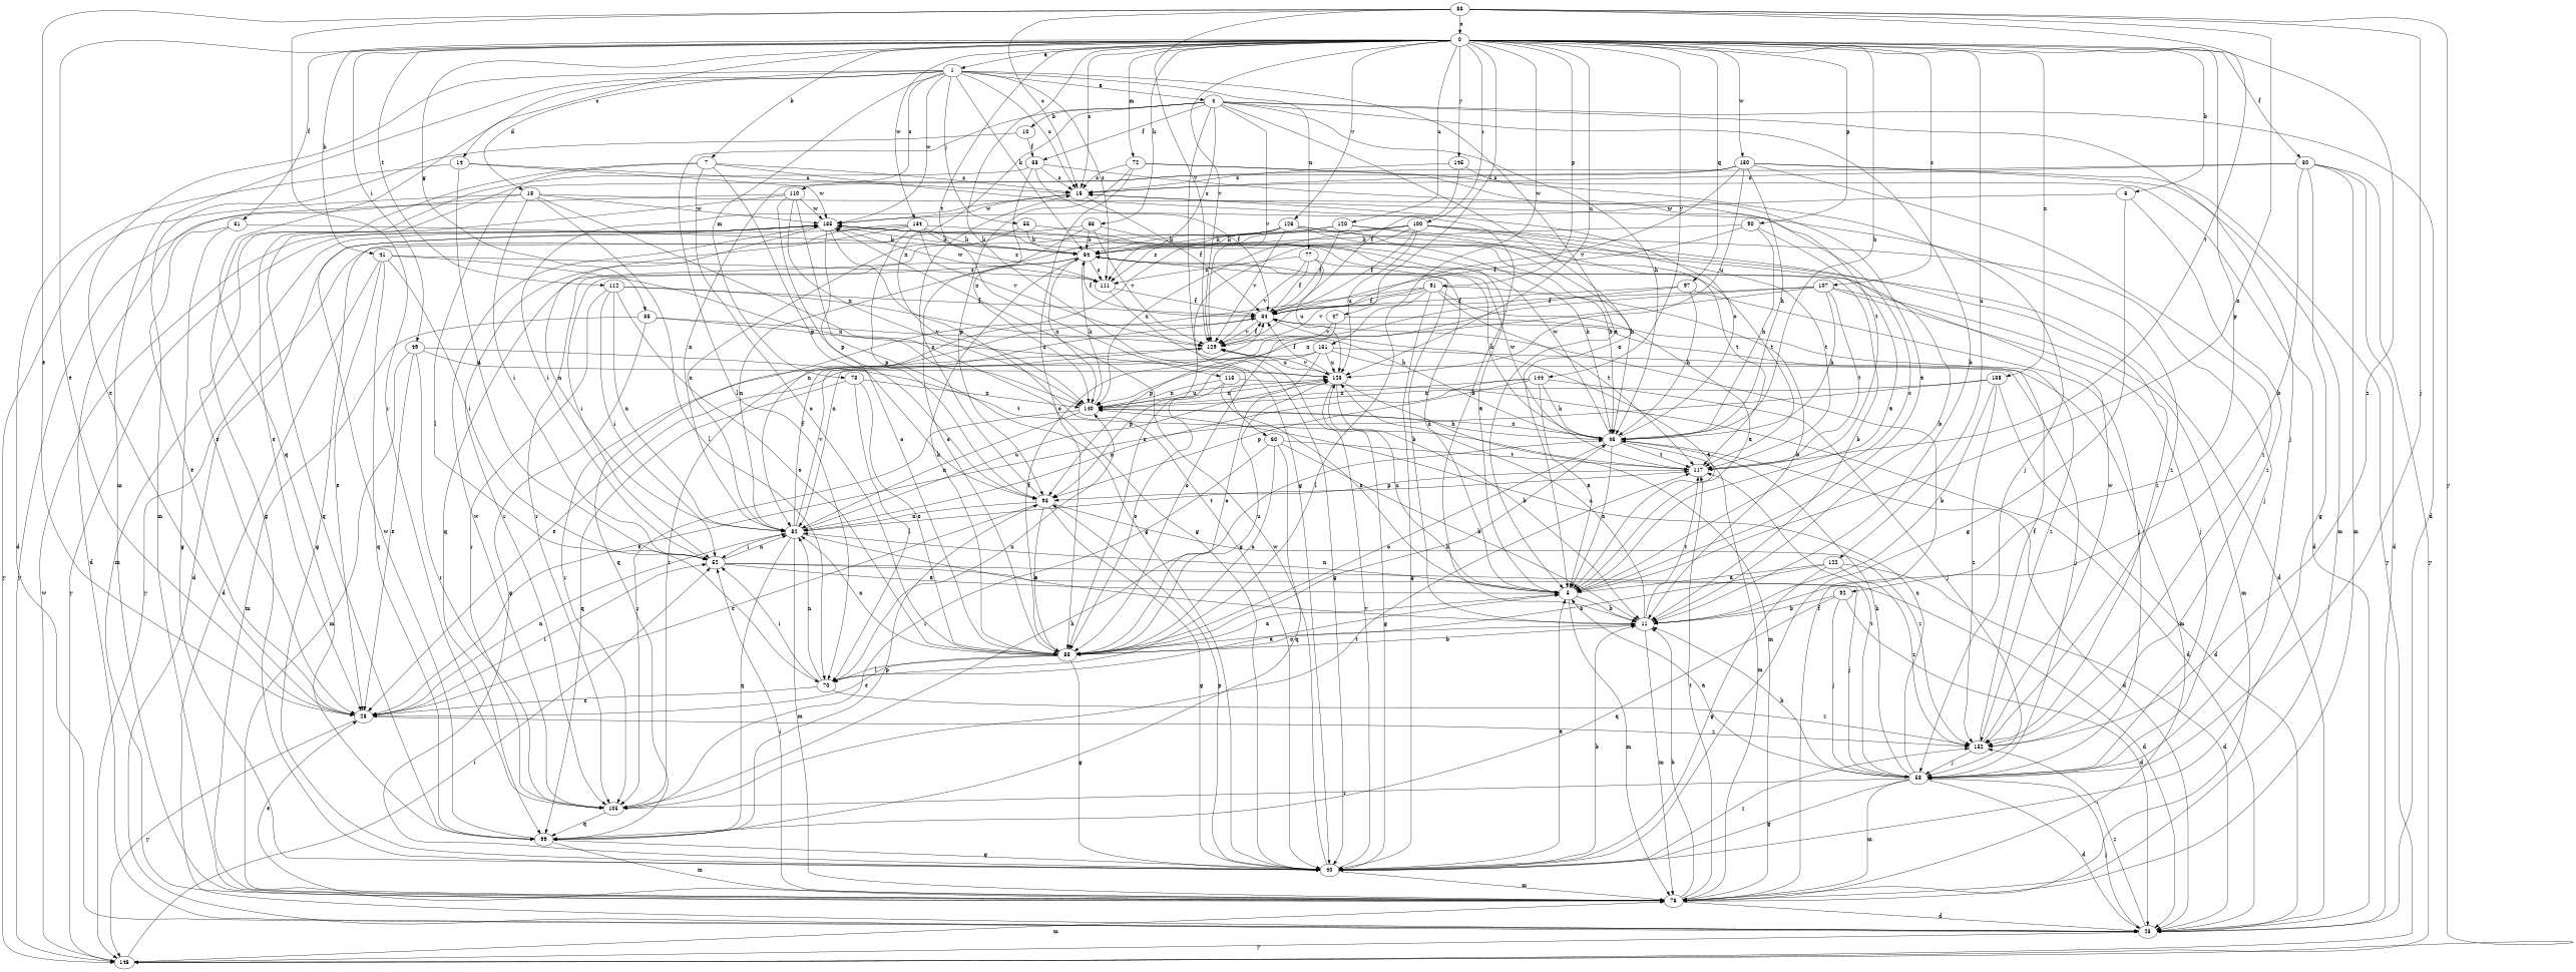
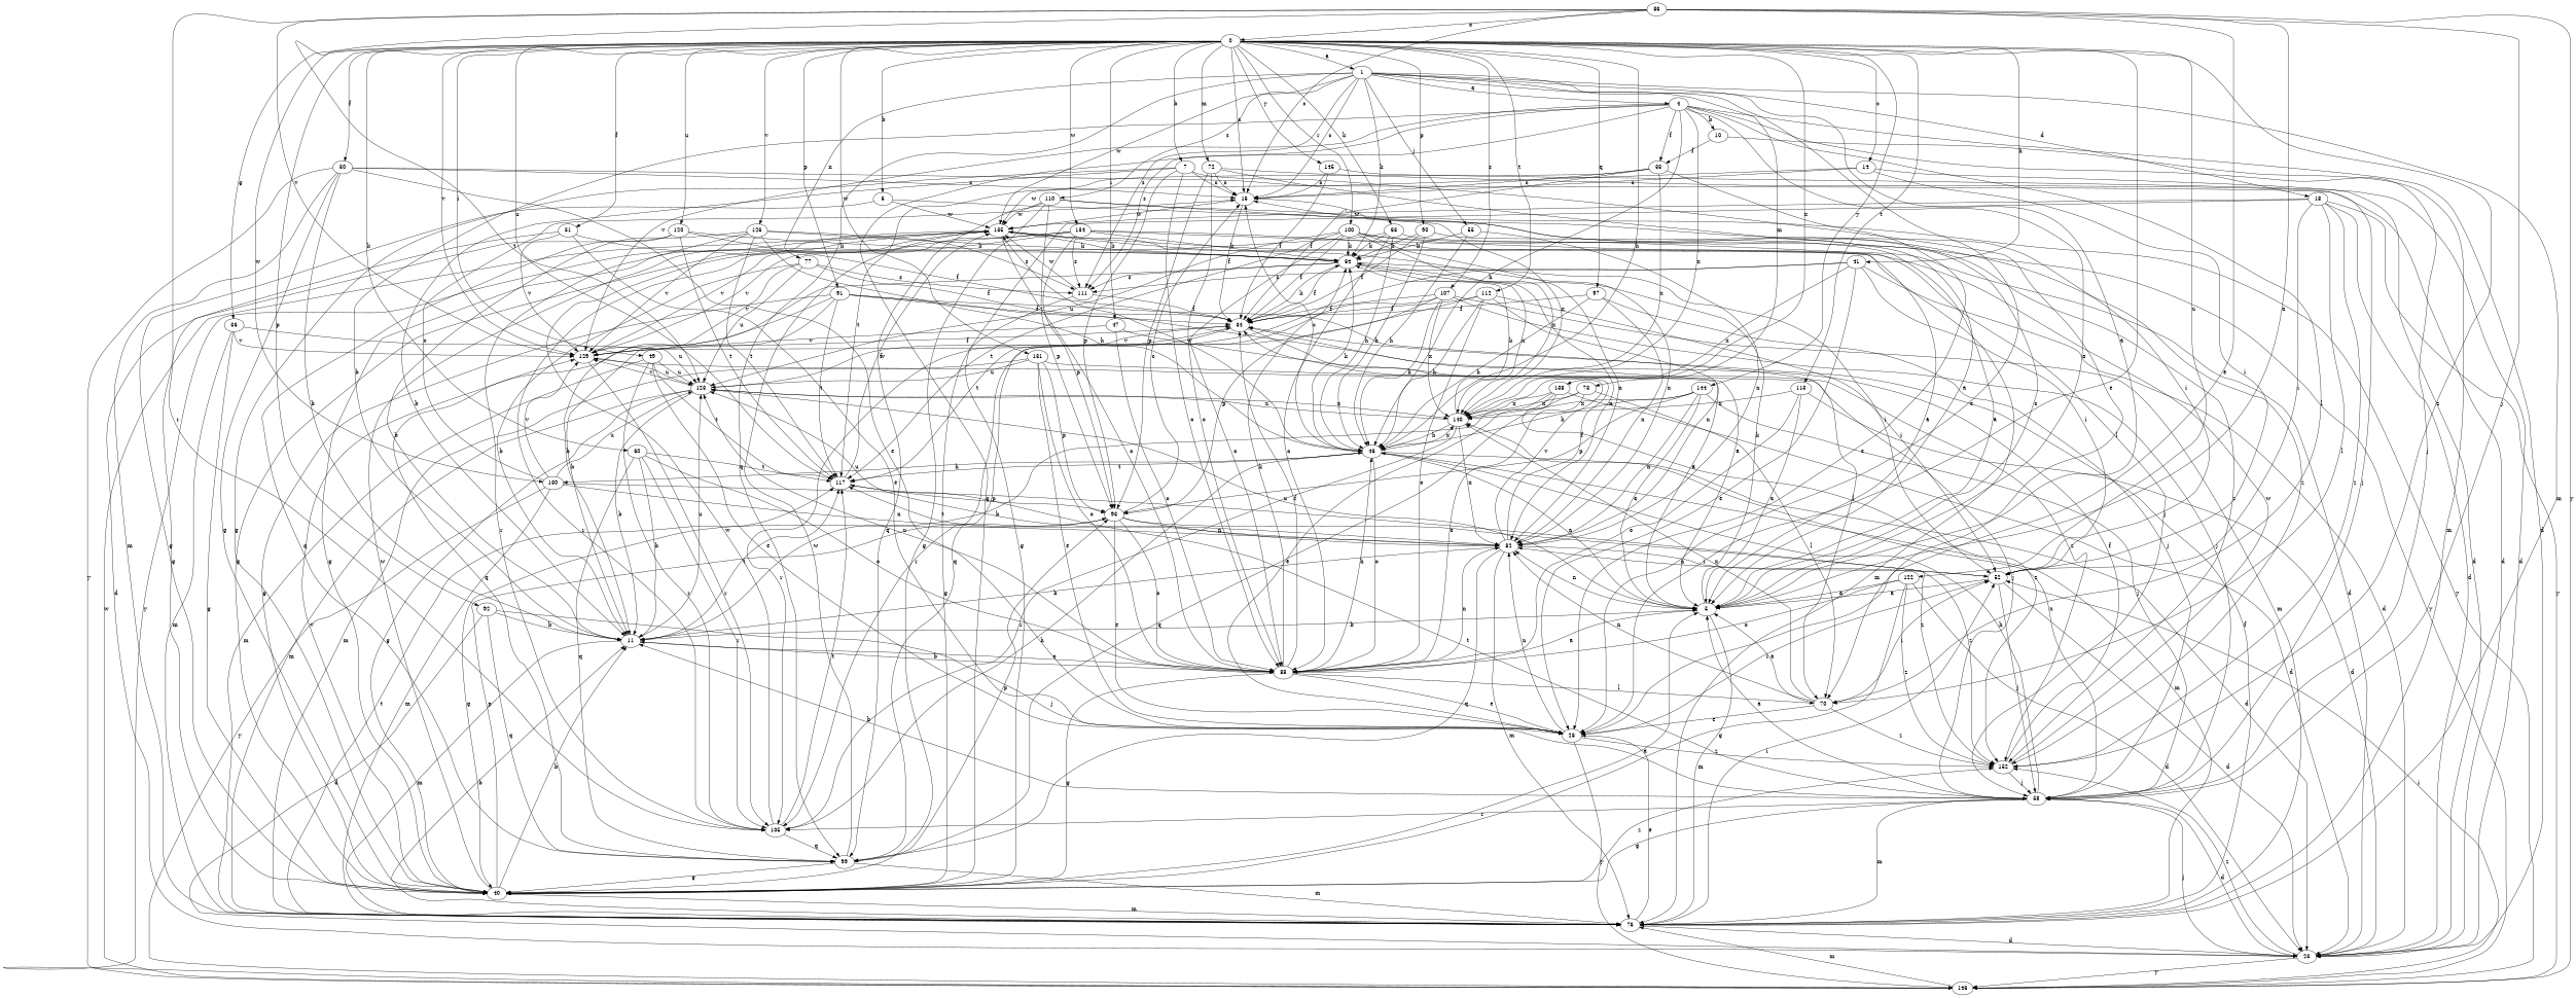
  strict digraph {
    0
    1
    6
    7
    14
    16
    28
    30
    31
    36
    41
    46
    47
    49
    60
    63
    72
    90
    91
    92
    97
    100
    107
    112
    113
    120
    122
    123
    126
    129
    130
    131
    134
    138
    144
    145
    152
    4
    5
    18
    55
    64
    73
    76
    77
    99
    110
    111
    135
    40
    11
    70
    88
    93
    23
    52
    34
    82
    146
    140
    117
    105
    58
    86
    10
    33
    0 -> 1 [label=a]
    0 -> 6 [label=b]
    0 -> 7 [label=b]
    0 -> 14 [label=c]
    0 -> 16 [label=c]
    0 -> 28 [label=e]
    0 -> 30 [label=f]
    0 -> 31 [label=f]
    0 -> 36 [label=g]
    0 -> 41 [label=h]
    0 -> 46 [label=h]
    0 -> 47 [label=i]
    0 -> 49 [label=i]
    0 -> 60 [label=k]
    0 -> 63 [label=k]
    0 -> 72 [label=m]
    0 -> 90 [label=p]
    0 -> 91 [label=p]
    0 -> 92 [label=p]
    0 -> 97 [label=q]
    0 -> 100 [label=r]
    0 -> 107 [label=s]
    0 -> 112 [label=t]
    0 -> 113 [label=t]
    0 -> 120 [label=u]
    0 -> 122 [label=u]
    0 -> 123 [label=u]
    0 -> 126 [label=v]
    0 -> 129 [label=v]
    0 -> 130 [label=w]
    0 -> 131 [label=w]
    0 -> 134 [label=w]
    0 -> 138 [label=x]
    0 -> 144 [label=y]
    0 -> 145 [label=y]
    0 -> 152 [label=z]
    1 -> 16 [label=c]
    1 -> 28 [label=e]
    1 -> 4 [label=a]
    1 -> 5 [label=a]
    1 -> 18 [label=d]
    1 -> 55 [label=j]
    1 -> 64 [label=k]
    1 -> 73 [label=m]
    1 -> 76 [label=m]
    1 -> 77 [label=n]
    1 -> 99 [label=q]
    1 -> 110 [label=s]
    1 -> 111 [label=s]
    1 -> 135 [label=w]
    6 -> 152 [label=z]
    6 -> 135 [label=w]
    6 -> 40 [label=g]
    7 -> 16 [label=c]
    7 -> 40 [label=g]
    7 -> 11 [label=b]
    7 -> 70 [label=l]
    7 -> 88 [label=o]
    7 -> 93 [label=p]
    14 -> 16 [label=c]
    14 -> 135 [label=w]
    14 -> 23 [label=d]
    14 -> 52 [label=i]
    16 -> 135 [label=w]
    16 -> 52 [label=i]
    16 -> 34 [label=f]
    28 -> 152 [label=z]
    28 -> 52 [label=i]
    28 -> 82 [label=n]
    28 -> 146 [label=y]
    30 -> 16 [label=c]
    30 -> 28 [label=e]
    30 -> 76 [label=m]
    30 -> 40 [label=g]
    30 -> 11 [label=b]
    30 -> 23 [label=d]
    30 -> 146 [label=y]
    31 -> 28 [label=e]
    31 -> 64 [label=k]
    31 -> 40 [label=g]
    36 -> 123 [label=u]
    36 -> 129 [label=v]
    36 -> 76 [label=m]
    36 -> 40 [label=g]
    41 -> 28 [label=e]
    41 -> 99 [label=q]
    41 -> 111 [label=s]
    41 -> 23 [label=d]
    41 -> 52 [label=i]
    41 -> 140 [label=x]
    46 -> 16 [label=c]
    46 -> 5 [label=a]
    46 -> 64 [label=k]
    46 -> 76 [label=m]
    46 -> 135 [label=w]
    46 -> 88 [label=o]
    46 -> 23 [label=d]
    46 -> 140 [label=x]
    46 -> 117 [label=t]
    47 -> 129 [label=v]
    47 -> 152 [label=z]
    47 -> 88 [label=o]
    49 -> 28 [label=e]
    49 -> 123 [label=u]
    49 -> 76 [label=m]
    49 -> 117 [label=t]
    49 -> 105 [label=r]
    60 -> 99 [label=q]
    60 -> 11 [label=b]
    60 -> 88 [label=o]
    60 -> 117 [label=t]
    60 -> 105 [label=r]
    63 -> 46 [label=h]
    63 -> 129 [label=v]
    63 -> 64 [label=k]
    63 -> 88 [label=o]
    63 -> 146 [label=y]
    72 -> 16 [label=c]
    72 -> 5 [label=a]
    72 -> 88 [label=o]
    72 -> 93 [label=p]
    72 -> 58 [label=j]
    90 -> 46 [label=h]
    90 -> 5 [label=a]
    90 -> 64 [label=k]
    90 -> 34 [label=f]
-   91 -> 129 [label=v]
+   31 -> 129 [label=v]
    91 -> 5 [label=a]
    91 -> 99 [label=q]
    91 -> 40 [label=g]
    91 -> 11 [label=b]
    91 -> 70 [label=l]
    91 -> 34 [label=f]
    91 -> 117 [label=t]
    92 -> 99 [label=q]
    92 -> 11 [label=b]
    92 -> 23 [label=d]
    92 -> 58 [label=j]
    97 -> 46 [label=h]
    97 -> 34 [label=f]
    97 -> 82 [label=n]
    97 -> 58 [label=j]
    100 -> 123 [label=u]
    100 -> 152 [label=z]
    100 -> 64 [label=k]
    100 -> 88 [label=o]
    100 -> 34 [label=f]
    100 -> 82 [label=n]
    100 -> 140 [label=x]
    100 -> 117 [label=t]
    100 -> 58 [label=j]
    107 -> 46 [label=h]
    107 -> 76 [label=m]
    107 -> 93 [label=p]
    107 -> 34 [label=f]
    107 -> 140 [label=x]
    107 -> 117 [label=t]
    107 -> 58 [label=j]
    112 -> 46 [label=h]
    112 -> 88 [label=o]
    112 -> 52 [label=i]
    112 -> 34 [label=f]
    112 -> 82 [label=n]
    112 -> 105 [label=r]
    113 -> 5 [label=a]
    113 -> 88 [label=o]
    113 -> 23 [label=d]
    113 -> 140 [label=x]
    120 -> 64 [label=k]
    120 -> 99 [label=q]
    120 -> 23 [label=d]
    120 -> 34 [label=f]
    120 -> 117 [label=t]
    122 -> 152 [label=z]
    122 -> 5 [label=a]
    122 -> 40 [label=g]
    122 -> 88 [label=o]
    122 -> 23 [label=d]
    123 -> 129 [label=v]
    123 -> 76 [label=m]
    123 -> 40 [label=g]
    123 -> 11 [label=b]
    123 -> 34 [label=f]
    123 -> 140 [label=x]
    126 -> 46 [label=h]
    126 -> 129 [label=v]
    126 -> 64 [label=k]
    126 -> 111 [label=s]
    126 -> 11 [label=b]
    126 -> 117 [label=t]
    126 -> 105 [label=r]
    129 -> 123 [label=u]
    129 -> 34 [label=f]
    129 -> 105 [label=r]
    130 -> 16 [label=c]
-   130 -> 46 [label=h]
+   46 -> 130 [label=h]
    130 -> 123 [label=u]
    130 -> 129 [label=v]
    130 -> 152 [label=z]
    130 -> 76 [label=m]
    130 -> 82 [label=n]
    130 -> 146 [label=y]
    131 -> 28 [label=e]
    131 -> 123 [label=u]
    131 -> 76 [label=m]
    131 -> 88 [label=o]
    131 -> 93 [label=p]
    131 -> 58 [label=j]
    134 -> 129 [label=v]
    134 -> 5 [label=a]
    134 -> 64 [label=k]
    134 -> 111 [label=s]
    134 -> 40 [label=g]
    134 -> 93 [label=p]
    134 -> 23 [label=d]
    134 -> 105 [label=r]
    138 -> 28 [label=e]
    138 -> 152 [label=z]
    138 -> 11 [label=b]
    138 -> 23 [label=d]
    138 -> 140 [label=x]
    144 -> 46 [label=h]
    144 -> 5 [label=a]
    144 -> 93 [label=p]
    144 -> 82 [label=n]
    144 -> 140 [label=x]
    144 -> 58 [label=j]
    145 -> 16 [label=c]
    145 -> 23 [label=d]
    145 -> 34 [label=f]
    152 -> 135 [label=w]
    152 -> 34 [label=f]
    152 -> 58 [label=j]
    4 -> 46 [label=h]
    4 -> 129 [label=v]
    4 -> 5 [label=a]
    4 -> 111 [label=s]
    4 -> 40 [label=g]
    4 -> 11 [label=b]
    4 -> 70 [label=l]
    4 -> 23 [label=d]
    4 -> 140 [label=x]
    4 -> 58 [label=j]
    4 -> 10 [label=b]
    4 -> 33 [label=f]
    5 -> 16 [label=c]
    5 -> 123 [label=u]
    5 -> 64 [label=k]
    5 -> 76 [label=m]
    5 -> 11 [label=b]
    5 -> 82 [label=n]
    18 -> 152 [label=z]
    18 -> 135 [label=w]
    18 -> 40 [label=g]
    18 -> 70 [label=l]
    18 -> 23 [label=d]
    18 -> 52 [label=i]
    18 -> 146 [label=y]
    55 -> 46 [label=h]
    55 -> 64 [label=k]
    55 -> 82 [label=n]
    64 -> 111 [label=s]
    64 -> 11 [label=b]
    64 -> 52 [label=i]
    64 -> 34 [label=f]
    64 -> 82 [label=n]
    64 -> 140 [label=x]
    73 -> 99 [label=q]
    73 -> 70 [label=l]
    73 -> 88 [label=o]
    73 -> 140 [label=x]
    76 -> 28 [label=e]
    76 -> 11 [label=b]
    76 -> 23 [label=d]
    76 -> 52 [label=i]
    76 -> 34 [label=f]
    76 -> 117 [label=t]
    77 -> 123 [label=u]
    77 -> 129 [label=v]
    77 -> 111 [label=s]
    77 -> 11 [label=b]
    77 -> 34 [label=f]
    99 -> 76 [label=m]
    99 -> 135 [label=w]
    99 -> 40 [label=g]
    99 -> 93 [label=p]
    110 -> 99 [label=q]
    110 -> 135 [label=w]
    110 -> 40 [label=g]
    110 -> 93 [label=p]
    110 -> 146 [label=y]
    110 -> 140 [label=x]
    111 -> 135 [label=w]
    111 -> 40 [label=g]
    111 -> 34 [label=f]
    135 -> 64 [label=k]
    135 -> 76 [label=m]
    135 -> 40 [label=g]
    135 -> 88 [label=o]
    135 -> 82 [label=n]
    135 -> 146 [label=y]
    40 -> 129 [label=v]
    40 -> 152 [label=z]
    40 -> 5 [label=a]
    40 -> 76 [label=m]
    40 -> 135 [label=w]
    40 -> 11 [label=b]
    40 -> 93 [label=p]
    11 -> 123 [label=u]
    11 -> 76 [label=m]
    11 -> 88 [label=o]
    11 -> 117 [label=t]
    70 -> 28 [label=e]
    70 -> 152 [label=z]
    70 -> 5 [label=a]
    70 -> 52 [label=i]
    70 -> 82 [label=n]
    70 -> 140 [label=x]
    88 -> 28 [label=e]
    88 -> 46 [label=h]
    88 -> 123 [label=u]
    88 -> 5 [label=a]
    88 -> 64 [label=k]
    88 -> 40 [label=g]
    88 -> 11 [label=b]
    88 -> 70 [label=l]
    88 -> 34 [label=f]
    88 -> 82 [label=n]
    93 -> 16 [label=c]
    93 -> 28 [label=e]
    93 -> 152 [label=z]
    93 -> 40 [label=g]
    93 -> 88 [label=o]
    93 -> 82 [label=n]
    23 -> 152 [label=z]
    23 -> 146 [label=y]
    23 -> 58 [label=j]
    52 -> 5 [label=a]
    52 -> 23 [label=d]
    52 -> 82 [label=n]
    52 -> 58 [label=j]
    34 -> 129 [label=v]
    34 -> 5 [label=a]
+   34 -> 64 [label=k]
    34 -> 105 [label=r]
    82 -> 123 [label=u]
    82 -> 129 [label=v]
    82 -> 76 [label=m]
    82 -> 99 [label=q]
    82 -> 11 [label=b]
    82 -> 52 [label=i]
    82 -> 34 [label=f]
    82 -> 117 [label=t]
    146 -> 76 [label=m]
    146 -> 135 [label=w]
    146 -> 52 [label=i]
    140 -> 46 [label=h]
    140 -> 123 [label=u]
    140 -> 64 [label=k]
    140 -> 82 [label=n]
    140 -> 105 [label=r]
    117 -> 135 [label=w]
    117 -> 93 [label=p]
    105 -> 46 [label=h]
    105 -> 99 [label=q]
    105 -> 135 [label=w]
    105 -> 117 [label=t]
    58 -> 46 [label=h]
    58 -> 5 [label=a]
    58 -> 76 [label=m]
    58 -> 40 [label=g]
    58 -> 11 [label=b]
    58 -> 23 [label=d]
    58 -> 140 [label=x]
    58 -> 117 [label=t]
    58 -> 105 [label=r]
    86 -> 0 [label=o]
    86 -> 16 [label=c]
    86 -> 28 [label=e]
    86 -> 129 [label=v]
    86 -> 5 [label=a]
    86 -> 146 [label=y]
    86 -> 117 [label=t]
    86 -> 105 [label=r]
    86 -> 58 [label=j]
    10 -> 76 [label=m]
    10 -> 33 [label=f]
    33 -> 16 [label=c]
    33 -> 28 [label=e]
    33 -> 34 [label=f]
    33 -> 140 [label=x]
    33 -> 117 [label=t]
  }
